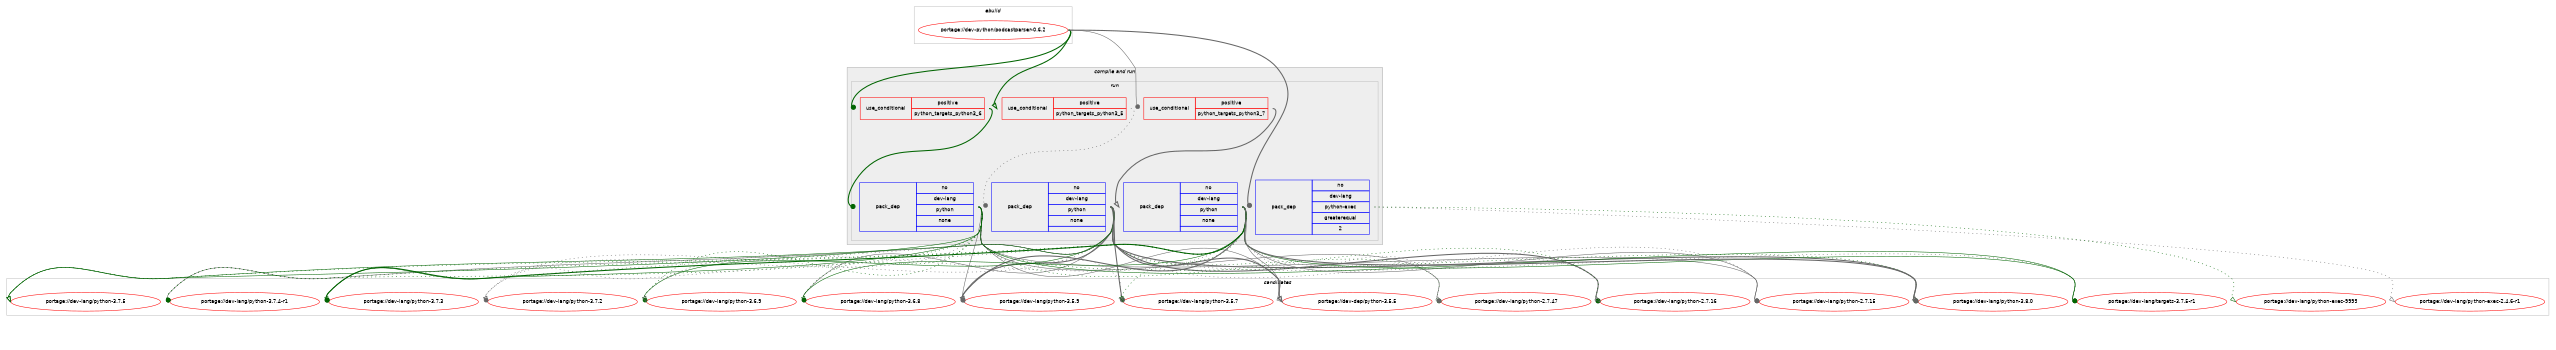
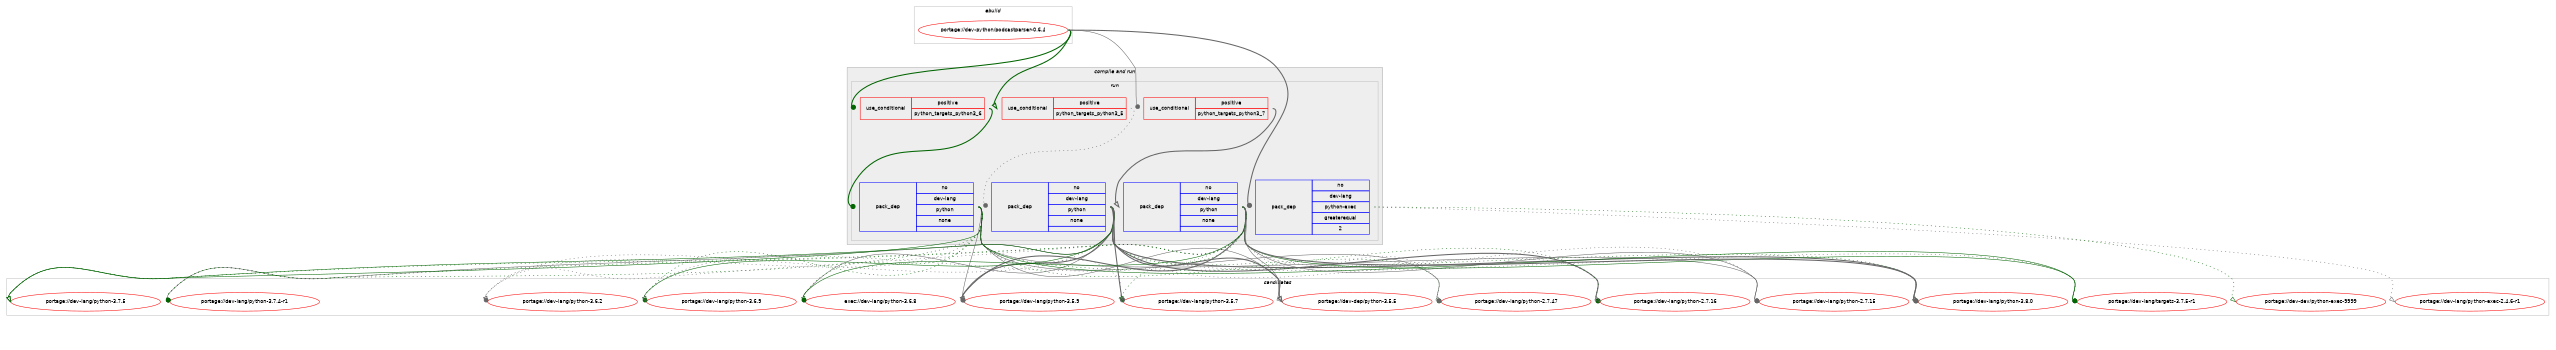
  digraph {
    compound=true
    concentrate=true
    fontname=Helvetica
    fontsize=10
    newrank=true
    rankdir=TB
    ranksep=1.5
    node [color=red fontname=Helvetica fontsize=10]
    edge [arrowhead=dot color=gray40 headport=w style=dotted tailport=e weight=100]
-   n1 [label="portage://dev-python/podcastparser-0.6.2" width=4]
+   n1 [label="portage://dev-python/podcastparser-0.6.4" width=4]
    n2 [color=blue label=<<TABLE BORDER="0" CELLBORDER="1" CELLSPACING="0" CELLPADDING="4" WIDTH="220"><TR><TD ROWSPAN="6" CELLPADDING="30">pack_dep</TD></TR><TR><TD WIDTH="110">no</TD></TR><TR><TD>dev-lang</TD></TR><TR><TD>python</TD></TR><TR><TD>none</TD></TR><TR><TD></TD></TR></TABLE>> shape=none]
    n3 [label=<<TABLE BORDER="0" CELLBORDER="1" CELLSPACING="0" CELLPADDING="4"><TR><TD ROWSPAN="3" CELLPADDING="10">use_conditional</TD></TR><TR><TD>positive</TD></TR><TR><TD>python_targets_python3_5</TD></TR></TABLE>> shape=none]
    n4 [color=blue label=<<TABLE BORDER="0" CELLBORDER="1" CELLSPACING="0" CELLPADDING="4" WIDTH="220"><TR><TD ROWSPAN="6" CELLPADDING="30">pack_dep</TD></TR><TR><TD WIDTH="110">no</TD></TR><TR><TD>dev-lang</TD></TR><TR><TD>python</TD></TR><TR><TD>none</TD></TR><TR><TD></TD></TR></TABLE>> shape=none]
    n5 [label=<<TABLE BORDER="0" CELLBORDER="1" CELLSPACING="0" CELLPADDING="4"><TR><TD ROWSPAN="3" CELLPADDING="10">use_conditional</TD></TR><TR><TD>positive</TD></TR><TR><TD>python_targets_python3_6</TD></TR></TABLE>> shape=none]
    n6 [color=blue label=<<TABLE BORDER="0" CELLBORDER="1" CELLSPACING="0" CELLPADDING="4" WIDTH="220"><TR><TD ROWSPAN="6" CELLPADDING="30">pack_dep</TD></TR><TR><TD WIDTH="110">no</TD></TR><TR><TD>dev-lang</TD></TR><TR><TD>python</TD></TR><TR><TD>none</TD></TR><TR><TD></TD></TR></TABLE>> shape=none]
    n7 [label=<<TABLE BORDER="0" CELLBORDER="1" CELLSPACING="0" CELLPADDING="4"><TR><TD ROWSPAN="3" CELLPADDING="10">use_conditional</TD></TR><TR><TD>positive</TD></TR><TR><TD>python_targets_python3_7</TD></TR></TABLE>> shape=none]
    n8 [color=blue label=<<TABLE BORDER="0" CELLBORDER="1" CELLSPACING="0" CELLPADDING="4" WIDTH="220"><TR><TD ROWSPAN="6" CELLPADDING="30">pack_dep</TD></TR><TR><TD WIDTH="110">no</TD></TR><TR><TD>dev-lang</TD></TR><TR><TD>python-exec</TD></TR><TR><TD>greaterequal</TD></TR><TR><TD>2</TD></TR></TABLE>> shape=none]
    n9 [label="portage://dev-lang/python-2.7.15" width=4]
    n10 [label="portage://dev-lang/python-2.7.16" width=4]
    n11 [label="portage://dev-lang/python-2.7.47" width=4]
    n12 [label="portage://dev-dep/python-3.5.5" width=4]
    n13 [label="portage://dev-lang/python-3.5.7" width=4]
    n14 [label="portage://dev-lang/python-3.5.9" width=4]
-   n15 [label="portage://dev-lang/python-3.6.8" width=4]
+   n15 [label="exec://dev-lang/python-3.6.8" width=4]
    n16 [label="portage://dev-lang/python-3.6.9" width=4]
-   n17 [label="portage://dev-lang/python-3.7.2" width=4]
-   n18 [label="portage://dev-lang/python-3.7.3" width=4]
+   n17 [label="portage://dev-lang/python-3.6.2" width=4]
    n19 [label="portage://dev-lang/python-3.7.4-r1" width=4]
    n20 [label="portage://dev-lang/python-3.7.5" width=4]
    n21 [label="portage://dev-lang/targets-3.7.5-r1" width=4]
    n22 [label="portage://dev-lang/python-3.8.0" width=4]
    n23 [label="portage://dev-lang/python-exec-2.4.6-r1" width=4]
-   n24 [label="portage://dev-lang/python-exec-9999" width=4]
+   n24 [label="portage://dev-dev/python-exec-9999" width=4]
    subgraph cluster_1 {
      color=gray
      label=<<i>ebuild</i>>
      rank=same
      n1
    }
    subgraph cluster_2 {
      color=gray
      label=<<i>dependencies</i>>
      subgraph cluster_3 {
        color=gray
        fillcolor="#eeeeee"
        label=<<i>compile</i>>
        style=filled
      }
      subgraph cluster_4 {
        color=gray
        fillcolor="#eeeeee"
        label=<<i>compile and run</i>>
        style=filled
      }
      subgraph cluster_5 {
        color=gray
        fillcolor="#eeeeee"
        label=<<i>run</i>>
        style=filled
        subgraph sub_6 {
          color=gray
          fillcolor="#eeeeee"
          label=<<i>run</i>>
          style=filled
          n3
          subgraph sub_7 {
            color=gray
            fillcolor="#eeeeee"
            label=<<i>run</i>>
            style=filled
            n2
          }
        }
        subgraph sub_8 {
          color=gray
          fillcolor="#eeeeee"
          label=<<i>run</i>>
          style=filled
          n5
          subgraph sub_9 {
            color=gray
            fillcolor="#eeeeee"
            label=<<i>run</i>>
            style=filled
            n4
          }
        }
        subgraph sub_10 {
          color=gray
          fillcolor="#eeeeee"
          label=<<i>run</i>>
          style=filled
          n7
          subgraph sub_11 {
            color=gray
            fillcolor="#eeeeee"
            label=<<i>run</i>>
            style=filled
            n6
          }
        }
        subgraph sub_12 {
          color=gray
          fillcolor="#eeeeee"
          label=<<i>run</i>>
          style=filled
          n8
        }
      }
    }
    subgraph cluster_13 {
      color=gray
      label=<<i>candidates</i>>
      rank=same
      subgraph sub_14 {
        color=black
        label=<<i>candidates</i>>
        nodesep=1
        rank=same
        n9
        n10
        n11
        n12
        n13
        n14
        n15
        n16
        n17
-       n18
        n19
        n20
        n21
        n22
      }
      subgraph sub_15 {
        color=black
        label=<<i>candidates</i>>
        nodesep=1
        rank=same
        n9
        n10
        n11
        n12
        n13
        n14
        n15
        n16
        n17
-       n18
        n19
        n20
        n21
        n22
      }
      subgraph sub_16 {
        color=black
        label=<<i>candidates</i>>
        nodesep=1
        rank=same
        n9
        n10
        n11
        n12
        n13
        n14
        n15
        n16
        n17
-       n18
        n19
        n20
        n21
        n22
      }
      subgraph sub_17 {
        color=black
        label=<<i>candidates</i>>
        nodesep=1
        rank=same
        n23
        n24
      }
    }
    n1 -> n3 [arrowhead=onormal color=darkgreen style=bold weight=20]
    n1 -> n5 [color=darkgreen style=bold weight=20]
    n1 -> n7 [style=solid weight=20]
    n1 -> n8 [style=bold weight=20]
    n2 -> n9
    n2 -> n10 [style=bold]
    n2 -> n11 [color=darkgreen]
    n2 -> n12 [arrowhead=onormal style=bold]
    n2 -> n13 [style=bold]
    n2 -> n14 [style=bold]
    n2 -> n15 [style=solid]
    n2 -> n16 [arrowhead=onormal color=darkgreen style=solid]
    n2 -> n17 [arrowhead=onormal]
-   n2 -> n18
    n2 -> n19 [style=solid]
    n2 -> n20 [arrowhead=onormal color=darkgreen style=solid]
    n2 -> n21
    n2 -> n22 [arrowhead=onormal style=bold]
    n3 -> n2 [weight=20]
    n4 -> n9 [style=solid]
    n4 -> n10 [color=darkgreen]
    n4 -> n11 [arrowhead=onormal style=solid]
    n4 -> n12 [arrowhead=onormal style=solid]
    n4 -> n13 [arrowhead=onormal]
    n4 -> n14 [arrowhead=onormal style=solid]
    n4 -> n15 [color=darkgreen]
    n4 -> n16 [color=darkgreen]
    n4 -> n17
-   n4 -> n18 [arrowhead=onormal color=darkgreen style=solid]
    n4 -> n19 [color=darkgreen]
    n4 -> n20 [arrowhead=onormal color=darkgreen style=solid]
    n4 -> n21 [color=darkgreen style=solid]
    n4 -> n22 [color=darkgreen]
    n5 -> n4 [color=darkgreen style=bold weight=20]
    n6 -> n9 [style=solid]
    n6 -> n10 [arrowhead=onormal]
    n6 -> n11
    n6 -> n12 [arrowhead=onormal style=solid]
    n6 -> n13 [arrowhead=onormal color=darkgreen]
    n6 -> n14 [arrowhead=onormal style=bold]
    n6 -> n15 [arrowhead=onormal color=darkgreen style=solid]
    n6 -> n16 [arrowhead=onormal]
    n6 -> n17 [arrowhead=onormal]
-   n6 -> n18 [color=darkgreen style=bold]
    n6 -> n19 [color=darkgreen]
    n6 -> n20 [arrowhead=onormal color=darkgreen]
    n6 -> n21 [color=darkgreen style=solid]
    n6 -> n22 [style=bold]
    n7 -> n6 [arrowhead=onormal style=bold weight=20]
    n8 -> n23 [arrowhead=onormal]
    n8 -> n24 [arrowhead=onormal color=darkgreen]
  }
